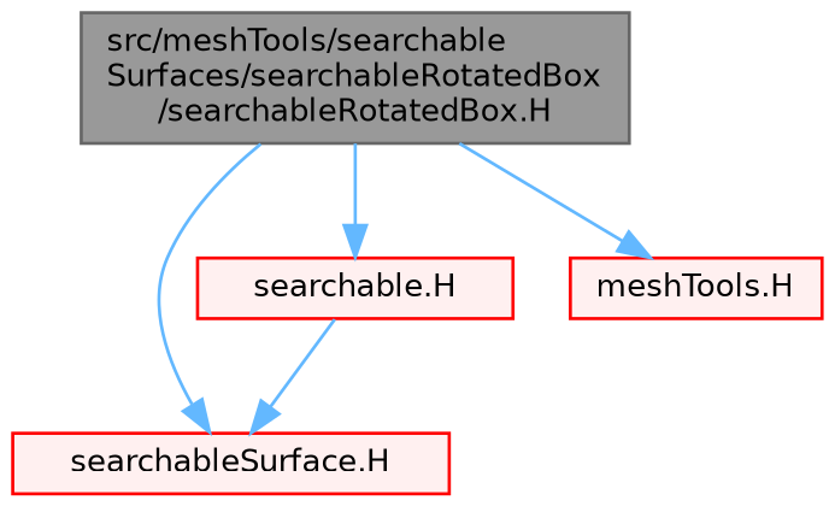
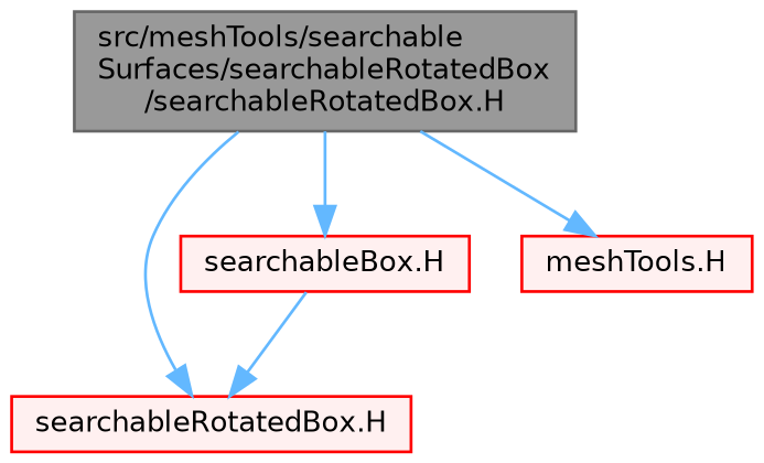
  digraph {
    node [color=red fillcolor="#FFF0F0" fontname=Helvetica fontsize=10 shape=box style=filled]
    edge [color=steelblue1 fontname=Helvetica fontsize=10 labelfontname=Helvetica labelfontsize=10 style=solid]
    n1 [color=gray40 fillcolor=grey60 fontcolor=black height=0.2 label="src/meshTools/searchable\lSurfaces/searchableRotatedBox\l/searchableRotatedBox.H" width=0.4]
-   n2 [height=0.2 label="searchableSurface.H" width=0.4]
-   n3 [height=0.2 label="searchable.H" width=0.4]
+   n2 [height=0.2 label="searchableRotatedBox.H" width=0.4]
+   n3 [height=0.2 label="searchableBox.H" width=0.4]
    n4 [height=0.2 label="meshTools.H" width=0.4]
    n1 -> n2
    n1 -> n3
    n1 -> n4
    n3 -> n2
  }
